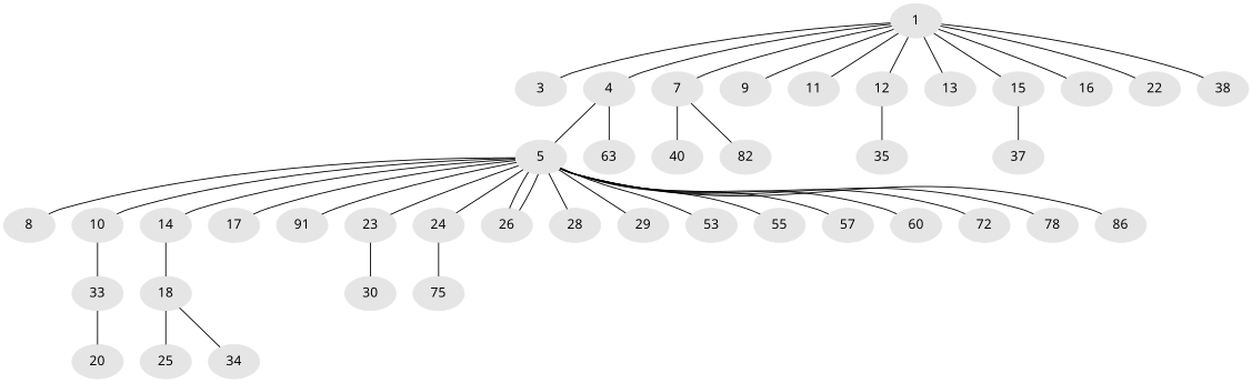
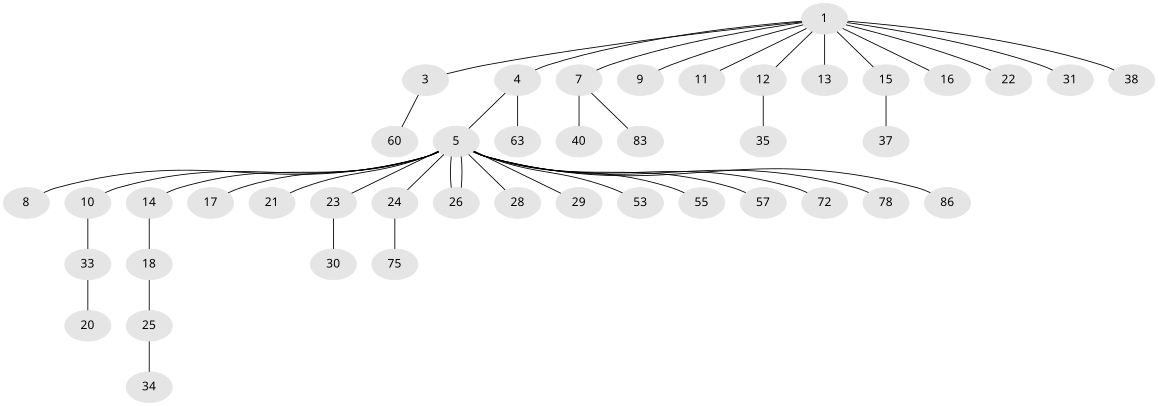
  graph {
    fontname="Noto Sans"
    node [color=gray90 fontname="Noto Sans" style=filled]
    edge [fontname="Noto Sans"]
    1 [super="+27+2+71+61+66+51"]
    3
    4
    7
    9 [super="+77"]
    11 [super="+84"]
    12 [super="+79"]
    13
    15 [super="+56"]
    16
    22 [super="+49+54+44"]
+   31
    38 [super="+50+58"]
    5
    63
    40 [super="+46"]
-   83 [label=82]
+   83
    35
    37
    8
    10 [super="+73"]
    14 [super="+19+43+45+62+85+47"]
    17
-   21 [label=91]
+   21
    23 [super="+80+39"]
    24
    26 [super="+48"]
    28 [super="+87+32"]
    29
    53 [super="+76"]
    55
    57
    60 [super="+65"]
    72
    78
    86
    33 [super="+52+64"]
    18 [super="+81"]
    30
    75
    20
    25
    34
    1 -- 3
    1 -- 4
    1 -- 7
    1 -- 9
    1 -- 11
    1 -- 12
    1 -- 13
    1 -- 15
    1 -- 16
    1 -- 22
+   1 -- 31
    1 -- 38 [weight=2]
    4 -- 5
    4 -- 63
    7 -- 40
    7 -- 83
    12 -- 35
    15 -- 37
    5 -- 8
    5 -- 10
    5 -- 14
    5 -- 17
    5 -- 21
    5 -- 23
    5 -- 24
    5 -- 26
    5 -- 26
    5 -- 28
    5 -- 29
    5 -- 53
    5 -- 55
    5 -- 57
-   5 -- 60
+   3 -- 60
    5 -- 72
    5 -- 78
    5 -- 86
    10 -- 33
    14 -- 18
    23 -- 30
    24 -- 75
    33 -- 20
    18 -- 25
-   18 -- 34
+   25 -- 34
  }
